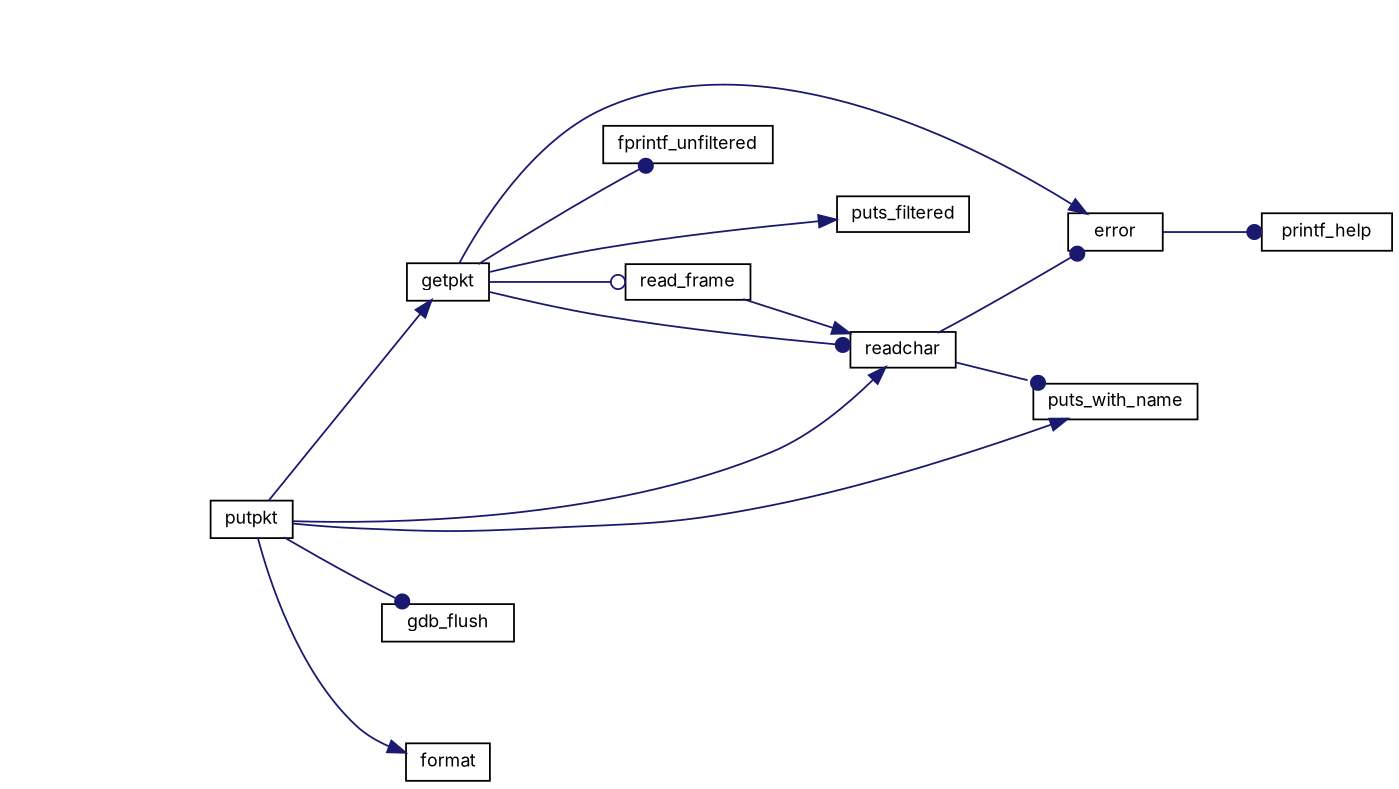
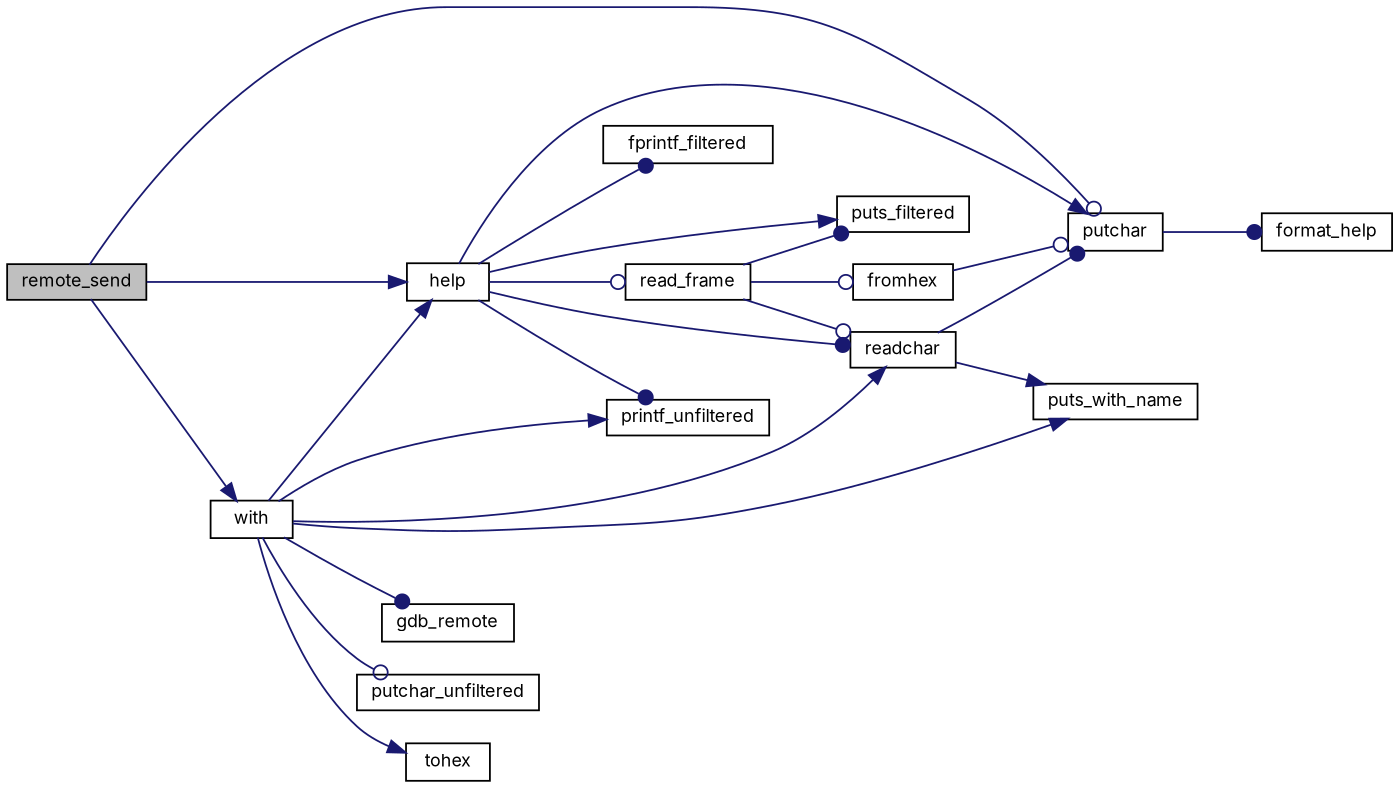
  digraph {
    fontname=Inter
    rankdir=LR
    node [color=black fillcolor=white fontname=Inter fontsize=10 shape=record style=filled]
    edge [arrowhead=normal color=midnightblue fontname=Inter fontsize=10 labelfontname=FreeSans labelfontsize=10 style=solid]
-   n2 [height=0.2 label=error width=0.4]
-   n3 [height=0.2 label=getpkt width=0.4]
-   n4 [height=0.2 label=putpkt width=0.4]
-   n5 [height=0.2 label=printf_help width=0.4]
-   n6 [height=0.2 label=fprintf_unfiltered width=0.4]
+   n1 [fillcolor=grey75 fontcolor=black height=0.2 label=remote_send width=0.4]
+   n2 [height=0.2 label=putchar width=0.4]
+   n3 [height=0.2 label=help width=0.4]
+   n4 [height=0.2 label=with width=0.4]
+   n5 [height=0.2 label=format_help width=0.4]
+   n6 [height=0.2 label=fprintf_filtered width=0.4]
+   n7 [height=0.2 label=printf_unfiltered width=0.4]
    n8 [height=0.2 label=puts_filtered width=0.4]
    n9 [height=0.2 label=read_frame width=0.4]
    n10 [height=0.2 label=readchar width=0.4]
    n11 [height=0.2 label=puts_with_name width=0.4]
-   n12 [height=0.2 label=gdb_flush width=0.4]
-   n14 [height=0.2 label=format width=0.4]
+   n12 [height=0.2 label=gdb_remote width=0.4]
+   n13 [height=0.2 label=putchar_unfiltered width=0.4]
+   n14 [height=0.2 label=tohex width=0.4]
+   n15 [height=0.2 label=fromhex width=0.4]
+   n1 -> n2 [arrowhead=odot]
+   n1 -> n3
+   n1 -> n4
    n2 -> n5 [arrowhead=dot]
    n3 -> n2
    n3 -> n6 [arrowhead=dot]
+   n3 -> n7 [arrowhead=dot]
    n3 -> n8
    n3 -> n9 [arrowhead=odot]
    n3 -> n10 [arrowhead=dot]
    n4 -> n3
+   n4 -> n7
    n4 -> n10
    n4 -> n11
    n4 -> n12 [arrowhead=dot]
+   n4 -> n13 [arrowhead=odot]
    n4 -> n14
-   n9 -> n10
+   n9 -> n8 [arrowhead=dot]
+   n9 -> n10 [arrowhead=odot]
+   n9 -> n15 [arrowhead=odot]
    n10 -> n2 [arrowhead=dot]
-   n10 -> n11 [arrowhead=dot]
+   n10 -> n11
+   n15 -> n2 [arrowhead=odot]
  }
